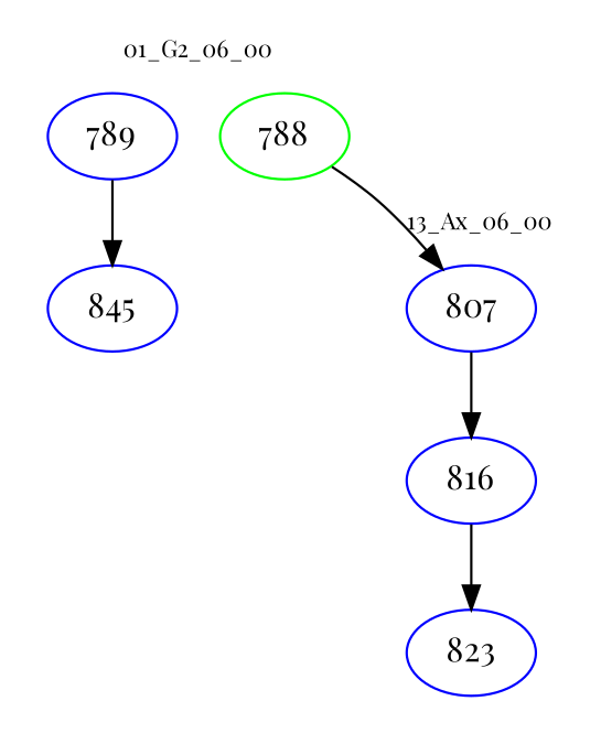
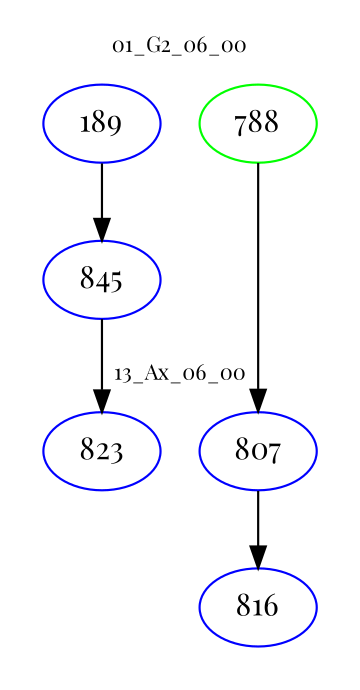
  digraph {
    fontname="Playfair Display"
    node [color=blue fontname="Playfair Display"]
    edge [color=black fontname="Playfair Display"]
    n1 [label=807]
    n2 [label=816]
    n3 [label=823]
    n4 [color=green label=788]
-   n5 [label=789]
+   n5 [label=189]
    n6 [label=845]
    subgraph cluster_1 {
      color=white
      fontsize=10
      label="13_Ax_06_00"
      n1
      n2
      n3
    }
    subgraph cluster_2 {
      color=white
      fontsize=10
      label="01_G2_06_00"
      n4
      n5
      n6
    }
    n1 -> n2
-   n2 -> n3
+   n6 -> n3
    n4 -> n1
    n5 -> n6
  }
